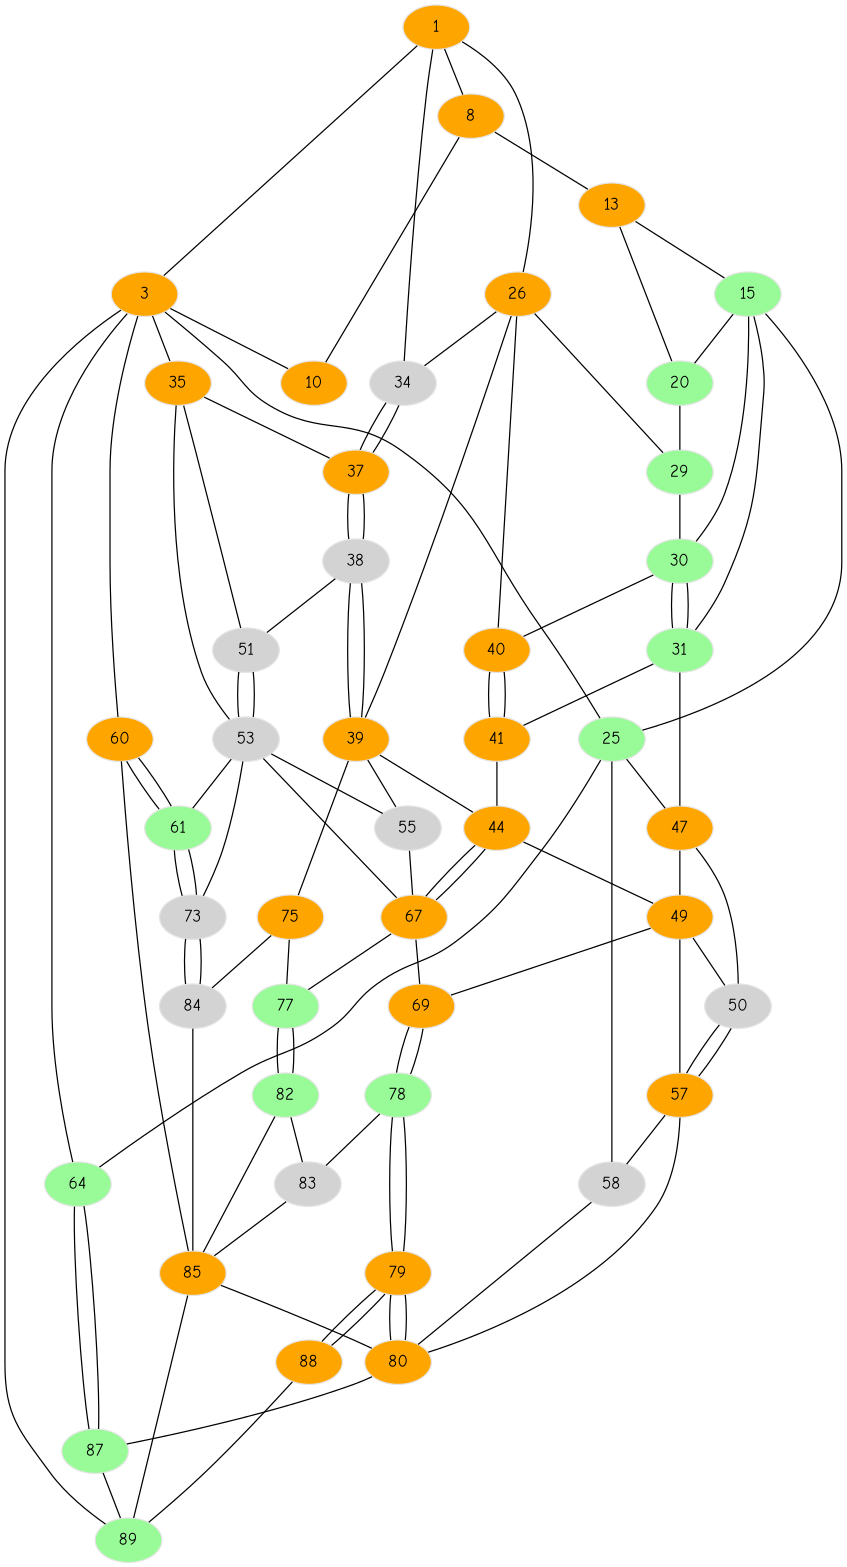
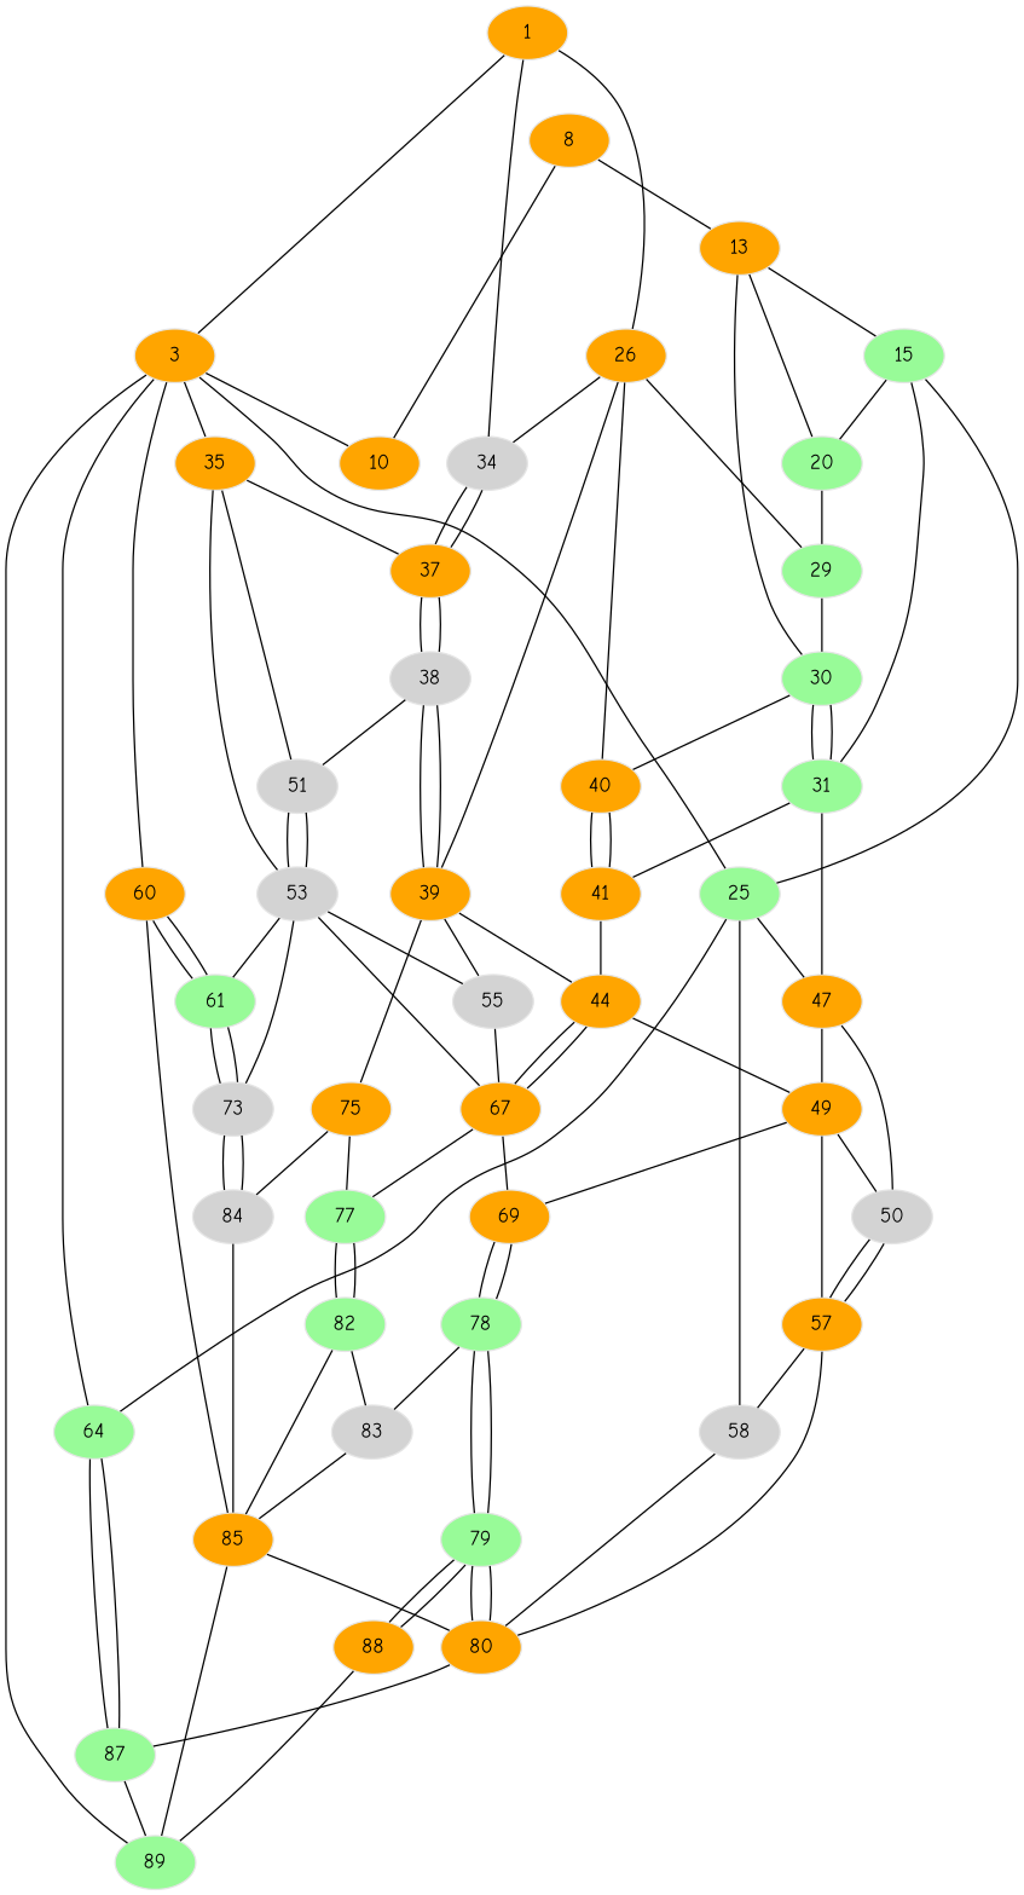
  graph {
    fontname="Comic Neue"
    node [color=gray90 fillcolor=orange fontname="Comic Neue" style=filled]
    edge [fontname="Comic Neue"]
    1 [super="+7+2"]
    3 [super="+4"]
    8 [super="+9+16"]
    26 [super="+27"]
    34 [fillcolor=lightgrey]
    10
    25 [fillcolor=palegreen super="+48"]
    35 [super="+36"]
    60 [super="+90"]
    64 [fillcolor=palegreen]
    89 [fillcolor=palegreen super="+93"]
    13 [super="+14"]
    29 [fillcolor=palegreen]
    39 [super="+43"]
    40
    37
    47
    58 [fillcolor=lightgrey]
    51 [fillcolor=lightgrey]
    53 [fillcolor=lightgrey super="+56+54"]
    61 [fillcolor=palegreen]
    85 [super="+86"]
    87 [fillcolor=palegreen]
    15 [fillcolor=palegreen super="+17"]
    20 [fillcolor=palegreen super="+23"]
    30 [fillcolor=palegreen super="+33"]
    31 [fillcolor=palegreen super="+32"]
    41 [super="+46+42"]
    49 [super="+52"]
    50 [fillcolor=lightgrey]
    80 [super="+81"]
    44 [super="+45"]
    55 [fillcolor=lightgrey]
    75 [super="+76"]
    38 [fillcolor=lightgrey]
    67 [super="+70+68"]
    73 [fillcolor=lightgrey]
    57 [super="+63"]
    69
    77 [fillcolor=palegreen]
    78 [fillcolor=palegreen]
    84 [fillcolor=lightgrey]
    82 [fillcolor=palegreen]
-   79
+   79 [fillcolor=palegreen]
    83 [fillcolor=lightgrey]
    88
    1 -- 3
-   1 -- 8
    1 -- 26
    1 -- 34
    3 -- 10
    3 -- 25
    3 -- 35
    3 -- 60 [weight=2]
    3 -- 64
    3 -- 89
    8 -- 10
    8 -- 13 [weight=3]
    26 -- 34
    26 -- 29
    26 -- 39
    26 -- 40
    34 -- 37
    34 -- 37
    25 -- 64
    25 -- 47
    25 -- 58
    35 -- 37
    35 -- 51
    35 -- 53
    60 -- 61
    60 -- 61
    60 -- 85 [weight=2]
    64 -- 87
    64 -- 87
    13 -- 15
    13 -- 20 [weight=2]
    29 -- 30
    39 -- 44
    39 -- 55
    39 -- 75 [weight=2]
    40 -- 41
    40 -- 41
    37 -- 38
    37 -- 38
    47 -- 49 [weight=2]
    47 -- 50
    58 -- 80
    51 -- 53
    51 -- 53
    53 -- 61
    53 -- 55
    53 -- 67
    53 -- 73
    61 -- 73
    61 -- 73
    85 -- 89
    85 -- 80
    87 -- 89
    15 -- 25
    15 -- 20
-   15 -- 30
+   13 -- 30
    15 -- 31
    20 -- 29
    30 -- 40
    30 -- 31
    30 -- 31
    31 -- 47
    31 -- 41
    41 -- 44
    49 -- 50
    49 -- 57
    49 -- 69
    50 -- 57
    50 -- 57
    80 -- 87
    44 -- 49
    44 -- 67
    44 -- 67
    55 -- 67
    75 -- 77
    75 -- 84
    38 -- 39
    38 -- 39
    38 -- 51
    67 -- 69
    67 -- 77
    73 -- 84
    73 -- 84
    57 -- 58
    57 -- 80
    69 -- 78
    69 -- 78
    77 -- 82
    77 -- 82
    78 -- 79
    78 -- 79
    78 -- 83
    84 -- 85
    82 -- 85
    82 -- 83
    79 -- 80
    79 -- 80
    79 -- 88
    79 -- 88
    83 -- 85
    88 -- 89
  }
